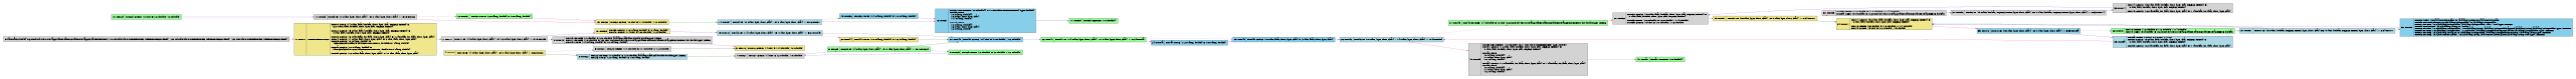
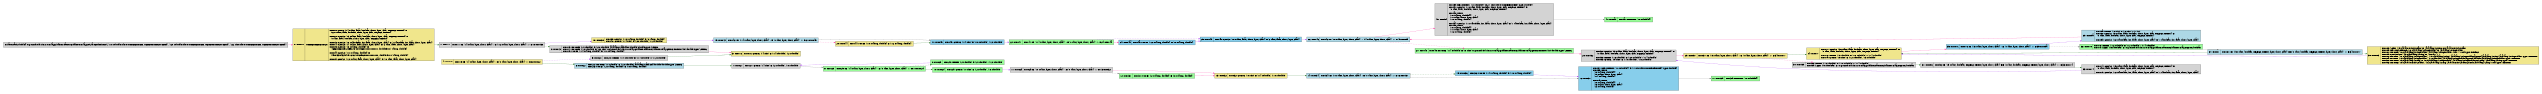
  digraph {
    rankdir=LR
    node [fillcolor=lightgrey shape=record style=filled]
    edge [color=darkgreen]
    n1 [fillcolor=khaki label="{0\:\ 0x0000|MTH_ENTER_BLOCK\l|0x0000: MOVE  (r4 I:?[int, float, boolean, short, byte, char, OBJECT, ARRAY]) = \l  (r22 I:?[int, float, boolean, short, byte, char, OBJECT, ARRAY])\l \l0x0002: CONST  (r5 I:?[int, float, boolean, short, byte, char, OBJECT, ARRAY]) = \l  (0 ?[int, float, boolean, short, byte, char, OBJECT, ARRAY])\l \l0x0003: CONST  (r6 I:?[boolean, int, float, short, byte, char]) = (1 ?[boolean, int, float, short, byte, char]) \l0x0004: CONST  (r7 I:?[int, float, short, byte, char]) = (2 ?[int, float, short, byte, char]) \l0x0005: CONST  (r8 I:?[long, double]) = \l  (4636033603912859648(0x4056800000000000, double:90.0) ?[long, double])\l \l0x000a: CONST  (r10 I:?[long, double]) = \l  (\-4587338432941916160(0xc056800000000000, double:\-90.0) ?[long, double])\l \l0x000f: CONST  (r12 I:?[int, float, short, byte, char]) = (10 ?[int, float, short, byte, char]) \l}"]
    n2 [label="{1\:\ 0x0011|0x0011: IF  (r4 I:?[int, byte, short, char]) \>= (r12 I:?[int, byte, short, char])  \-\> B:18:0x003e \l}"]
    n3 [label="{2\:\ 0x0013|0x0013: INVOKE  (r2 I:double) = (r20 I:double) java.lang.Math.floor(double):double type: STATIC \l0x0017: INVOKE  (r12 I:double) = (r22 I:int) org.osmdroid.views.overlay.gridlines.LatLonGridlineOverlay.getIncrementor(int):double type: STATIC \l0x001b: MOVE  (r14 I:?[long, double]) = (r10 I:?[long, double]) \l}"]
    n4 [fillcolor=khaki label="{18\:\ 0x003e|0x003e: CONST  (r12 I:?[long, double]) = (0 ?[long, double]) \l0x0040: CMP_L  (r14 I:int) = (r20 I:double), (r12 I:double) \l}"]
    n5 [fillcolor=khaki label="{3\:\ 0x001c|0x001c: CMP_G  (r4 I:int) = (r14 I:double), (r2 I:double) \l}"]
    n6 [fillcolor=lightblue label="{19\:\ 0x0042|0x0042: IF  (r14 I:?[int, byte, short, char]) \<= (0 ?[int, byte, short, char])  \-\> B:21:0x0045 \l}"]
    n7 [fillcolor=khaki label="{4\:\ 0x001e|0x001e: IF  (r4 I:?[int, byte, short, char]) \>= (0 ?[int, byte, short, char])  \-\> B:6:0x0022 \l}"]
    n8 [label="{5\:\ 0x0020|0x0020: ARITH  (r14 I:double) = (r14 I:double) + (r12 I:double) \l}"]
    n9 [fillcolor=lightblue label="{6\:\ 0x0022|0x0022: INVOKE  (r0 I:double) = (r18 I:double) java.lang.Math.ceil(double):double type: STATIC \l0x0026: MOVE  (r2 I:?[long, double]) = (r8 I:?[long, double]) \l}"]
    n10 [label="{7\:\ 0x0027|0x0027: CMP_L  (r4 I:int) = (r2 I:double), (r0 I:double) \l}"]
    n11 [fillcolor=palegreen label="{8\:\ 0x0029|0x0029: IF  (r4 I:?[int, byte, short, char]) \<= (0 ?[int, byte, short, char])  \-\> B:10:0x002d \l}"]
    n12 [fillcolor=palegreen label="{9\:\ 0x002b|0x002b: ARITH  (r2 I:double) = (r2 I:double) \- (r12 I:double) \l}"]
    n13 [fillcolor=palegreen label="{10\:\ 0x002d|0x002d: CMP_L  (r0 I:int) = (r2 I:double), (r8 I:double) \l}"]
    n14 [label="{11\:\ 0x002f|0x002f: IF  (r0 I:?[int, byte, short, char]) \<= (0 ?[int, byte, short, char])  \-\> B:13:0x0032 \l}"]
    n15 [fillcolor=palegreen label="{12\:\ 0x0031|0x0031: MOVE  (r2 I:?[long, double]) = (r8 I:?[long, double]) \l}"]
    n16 [fillcolor=khaki label="{13\:\ 0x0032|0x0032: CMP_G  (r0 I:int) = (r14 I:double), (r10 I:double) \l}"]
    n17 [fillcolor=lightblue label="{14\:\ 0x0034|0x0034: IF  (r0 I:?[int, byte, short, char]) \>= (0 ?[int, byte, short, char])  \-\> B:16:0x0037 \l}"]
    n18 [fillcolor=skyblue label="{15\:\ 0x0036|0x0036: MOVE  (r14 I:?[long, double]) = (r10 I:?[long, double]) \l}"]
    n19 [fillcolor=skyblue label="{16\:\ 0x0037|0x0037: NEW_ARRAY  (r0 I:double[]) = (r7 I:int A[IMMUTABLE_TYPE]) type: double[] \l0x0039: APUT  \l  (r0 I:?[long, double][])\l  (r5 I:?[int, short, byte, char])\l  (r14 I:?[long, double])\l \l0x007b: APUT  \l  (r0 I:?[long, double][])\l  (r6 I:?[int, short, byte, char])\l  (r2 I:?[long, double])\l \l}"]
    n20 [fillcolor=palegreen label="{17\:\ 0x003d|0x003d: RETURN  (r0 I:double[]) \l}"]
    n21 [fillcolor=khaki label="{20\:\ 0x0044|0x0044: MOVE  (r10 I:?[long, double]) = (r12 I:?[long, double]) \l}"]
    n22 [fillcolor=skyblue label="{21\:\ 0x0045|0x0045: CMP_G  (r14 I:int) = (r18 I:double), (r12 I:double) \l}"]
    n23 [fillcolor=palegreen label="{22\:\ 0x0047|0x0047: IF  (r14 I:?[int, byte, short, char]) \>= (0 ?[int, byte, short, char])  \-\> B:24:0x004a \l}"]
    n24 [fillcolor=skyblue label="{24\:\ 0x004a|0x004a: MOVE  (r12 I:?[long, double]) = (r8 I:?[long, double]) \l}"]
    n25 [fillcolor=skyblue label="{25\:\ 0x004b|0x004b: CONST  (r8 I:?[int, float, short, byte, char]) = (2 ?[int, float, short, byte, char]) \l}"]
    n26 [fillcolor=lightblue label="{26\:\ 0x004c|0x004c: IF  (r8 I:?[int, byte, short, char]) \> (r4 I:?[int, byte, short, char])  \-\> B:40:0x009f \l}"]
    n27 [fillcolor=palegreen label="{27\:\ 0x004e|0x004e: INVOKE  (r14 I:double) = (r8 I:int) org.osmdroid.views.overlay.gridlines.LatLonGridlineOverlay.getIncrementor(int):double type: STATIC \l}"]
    n28 [label="{40\:\ 0x009f|0x009f: NEW_ARRAY  (r0 I:double[]) = (r7 I:int A[IMMUTABLE_TYPE]) type: double[] \l0x00a1: CONST  (r1 I:?[int, float, boolean, short, byte, char, OBJECT, ARRAY]) = \l  (0 ?[int, float, boolean, short, byte, char, OBJECT, ARRAY])\l \l0x00a2: APUT  \l  (r0 I:?[long, double][])\l  (r1 I:?[int, short, byte, char])\l  (r10 I:?[long, double])\l \l0x00a4: CONST  (r1 I:?[boolean, int, float, short, byte, char]) = (1 ?[boolean, int, float, short, byte, char]) \l0x00a5: APUT  \l  (r0 I:?[long, double][])\l  (r1 I:?[int, short, byte, char])\l  (r12 I:?[long, double])\l \l}"]
    n29 [label="{28\:\ 0x0052|0x0052: CONST  (r9 I:?[int, float, boolean, short, byte, char, OBJECT, ARRAY]) = \l  (0 ?[int, float, boolean, short, byte, char, OBJECT, ARRAY])\l \l0x0053: ARITH  (r16 I:double) = (r20 I:double) \- (r14 I:double) \l0x0055: CMP_G  (r9 I:int) = (r10 I:double), (r16 I:double) \l}"]
    n30 [fillcolor=palegreen label="{41\:\ 0x00a7|0x00a7: RETURN  (r0 I:double[]) \l}"]
    n31 [fillcolor=khaki label="{29\:\ 0x0057|0x0057: IF  (r9 I:?[int, byte, short, char]) \>= (0 ?[int, byte, short, char])  \-\> B:34:0x0077 \l}"]
    n32 [label="{30\:\ 0x0059|0x0059: ARITH  (r10 I:double) = (r10 I:double) + (r14 I:double) \l0x005a: SGET  (r9 I:boolean) =  org.osmdroid.views.overlay.gridlines.LatLonGridlineOverlay.DEBUG boolean \l}"]
    n33 [fillcolor=khaki label="{34\:\ 0x0077|0x0077: CONST  (r5 I:?[int, float, boolean, short, byte, char, OBJECT, ARRAY]) = \l  (0 ?[int, float, boolean, short, byte, char, OBJECT, ARRAY])\l \l0x0078: ARITH  (r5 I:double) = (r18 I:double) + (r14 I:double) \l0x007a: CMP_L  (r5 I:int) = (r12 I:double), (r5 I:double) \l}"]
    n34 [label="{31\:\ 0x005c|0x005c: IF  (r9 I:?[int, boolean, OBJECT, ARRAY, byte, short, char]) == (0 ?[int, boolean, OBJECT, ARRAY, byte, short, char])  \-\> B:33:0x0074 \l}"]
    n35 [fillcolor=skyblue label="{35\:\ 0x007c|0x007c: IF  (r5 I:?[int, byte, short, char]) \<= (0 ?[int, byte, short, char])  \-\> B:39:0x009a \l}"]
    n36 [label="{33\:\ 0x0074|0x0074: CONST  (r5 I:?[int, float, boolean, short, byte, char, OBJECT, ARRAY]) = \l  (0 ?[int, float, boolean, short, byte, char, OBJECT, ARRAY])\l \l0x0075: CONST  (r6 I:?[boolean, int, float, short, byte, char]) = (1 ?[boolean, int, float, short, byte, char]) \l}"]
    n37 [fillcolor=palegreen label="{36\:\ 0x007e|0x007e: ARITH  (r12 I:double) = (r12 I:double) \- (r14 I:double) \l0x007f: SGET  (r5 I:boolean) =  org.osmdroid.views.overlay.gridlines.LatLonGridlineOverlay.DEBUG boolean \l}"]
    n38 [fillcolor=lightblue label="{39\:\ 0x009a|0x009a: ARITH  (r8 I:int) = (r8 I:int) + (1 int) \l0x009c: CONST  (r5 I:?[int, float, boolean, short, byte, char, OBJECT, ARRAY]) = \l  (0 ?[int, float, boolean, short, byte, char, OBJECT, ARRAY])\l \l0x009d: CONST  (r6 I:?[boolean, int, float, short, byte, char]) = (1 ?[boolean, int, float, short, byte, char]) \l}"]
    n39 [fillcolor=lightblue label="{37\:\ 0x0081|0x0081: IF  (r5 I:?[int, boolean, OBJECT, ARRAY, byte, short, char]) == (0 ?[int, boolean, OBJECT, ARRAY, byte, short, char])  \-\> B:34:0x0077 \l}"]
-   n40 [fillcolor=skyblue label="{38\:\ 0x0083|0x0083: SGET  (r5 I:java.io.PrintStream) =  java.lang.System.out java.io.PrintStream \l0x0085: NEW_INSTANCE  (r6 I:java.lang.StringBuilder) =  java.lang.StringBuilder \l0x0087: INVOKE  (r6 I:java.lang.StringBuilder) java.lang.StringBuilder.\<init\>():void type: DIRECT \l0x008a: CONST_STR  (r9 I:java.lang.String) =  \"north \" \l0x008c: INVOKE  (r6 I:java.lang.StringBuilder), (r9 I:java.lang.String) java.lang.StringBuilder.append(java.lang.String):java.lang.StringBuilder type: VIRTUAL \l0x008f: INVOKE  (r6 I:java.lang.StringBuilder), (r12 I:double) java.lang.StringBuilder.append(double):java.lang.StringBuilder type: VIRTUAL \l0x0092: INVOKE  (r6 I:java.lang.String) = (r6 I:java.lang.StringBuilder) java.lang.StringBuilder.toString():java.lang.String type: VIRTUAL \l0x0096: INVOKE  (r5 I:java.io.PrintStream), (r6 I:java.lang.String) java.io.PrintStream.println(java.lang.String):void type: VIRTUAL \l}"]
+   n40 [fillcolor=khaki label="{38\:\ 0x0083|0x0083: SGET  (r5 I:java.io.PrintStream) =  java.lang.System.out java.io.PrintStream \l0x0085: NEW_INSTANCE  (r6 I:java.lang.StringBuilder) =  java.lang.StringBuilder \l0x0087: INVOKE  (r6 I:java.lang.StringBuilder) java.lang.StringBuilder.\<init\>():void type: DIRECT \l0x008a: CONST_STR  (r9 I:java.lang.String) =  \"north \" \l0x008c: INVOKE  (r6 I:java.lang.StringBuilder), (r9 I:java.lang.String) java.lang.StringBuilder.append(java.lang.String):java.lang.StringBuilder type: VIRTUAL \l0x008f: INVOKE  (r6 I:java.lang.StringBuilder), (r12 I:double) java.lang.StringBuilder.append(double):java.lang.StringBuilder type: VIRTUAL \l0x0092: INVOKE  (r6 I:java.lang.String) = (r6 I:java.lang.StringBuilder) java.lang.StringBuilder.toString():java.lang.String type: VIRTUAL \l0x0096: INVOKE  (r5 I:java.io.PrintStream), (r6 I:java.lang.String) java.io.PrintStream.println(java.lang.String):void type: VIRTUAL \l}"]
    n41 [label="{private static double[] org.osmdroid.views.overlay.gridlines.LatLonGridlineOverlay.getStartEndPointsNS((r18 I:double A[IMMUTABLE_TYPE, METHOD_ARGUMENT]), (r20 I:double A[IMMUTABLE_TYPE, METHOD_ARGUMENT]), (r22 I:int A[IMMUTABLE_TYPE, METHOD_ARGUMENT])) }"]
    n1 -> n2
    n2 -> n3 [style=dashed]
    n2 -> n4 [color=purple]
    n3 -> n5 [color=deeppink]
    n4 -> n6 [color=purple]
    n6 -> n21 [color=deeppink style=dashed]
    n6 -> n22 [color=gray40]
    n7 -> n8 [color=purple style=dashed]
    n7 -> n9
    n8 -> n5
    n9 -> n10
    n10 -> n11 [color=gray40]
    n11 -> n12 [style=dashed]
-   n11 -> n22
+   n11 -> n13
    n12 -> n10 [color=purple]
    n13 -> n14 [color=purple]
    n14 -> n15 [color=gray40 style=dashed]
    n14 -> n16 [color=deeppink]
    n15 -> n16 [color=deeppink]
    n16 -> n17
    n17 -> n18 [style=dashed]
    n17 -> n19 [color=gray40]
    n18 -> n19 [color=purple]
    n19 -> n20 [color=gray40]
    n21 -> n22
    n22 -> n23 [color=purple]
    n23 -> n24 [color=deeppink]
    n23 -> n25 [color=purple style=dashed]
    n24 -> n25 [color=purple]
    n25 -> n26 [color=purple]
    n26 -> n27 [color=deeppink style=dashed]
    n26 -> n28 [color=deeppink]
    n27 -> n29 [color=deeppink]
    n28 -> n30 [color=gray40]
    n29 -> n31 [color=deeppink]
    n31 -> n32 [color=deeppink style=dashed]
    n31 -> n33
    n32 -> n34
    n33 -> n35 [color=deeppink]
    n34 -> n36
    n35 -> n37 [color=gray40 style=dashed]
    n35 -> n38 [color=purple]
    n36 -> n29 [color=purple]
    n37 -> n39 [color=gray40]
    n38 -> n26 [color=deeppink]
    n39 -> n33
    n39 -> n40 [style=dashed]
    n40 -> n33 [color=purple]
    n41 -> n1 [color=deeppink]
  }
